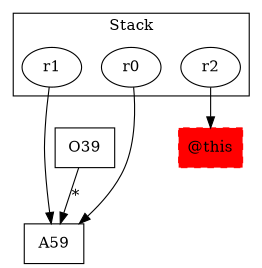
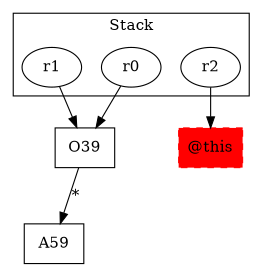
  digraph {
    rankDir=LR
    r1
    r0
    n3 [label=r2]
    A59 [shape=box]
    n5 [label=O39 shape=box]
    "@this" [color=red shape=box style="filled,dashed"]
    subgraph cluster_1 {
      label=Stack
      r1
      r0
      n3
    }
-   r1 -> A59
-   r0 -> A59
+   r1 -> n5
+   r0 -> n5
    n3 -> "@this"
    n5 -> A59 [label="*" weight=0.2]
  }
